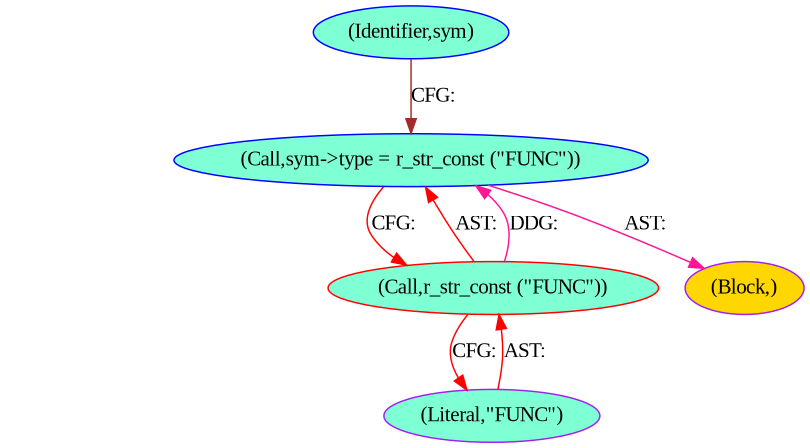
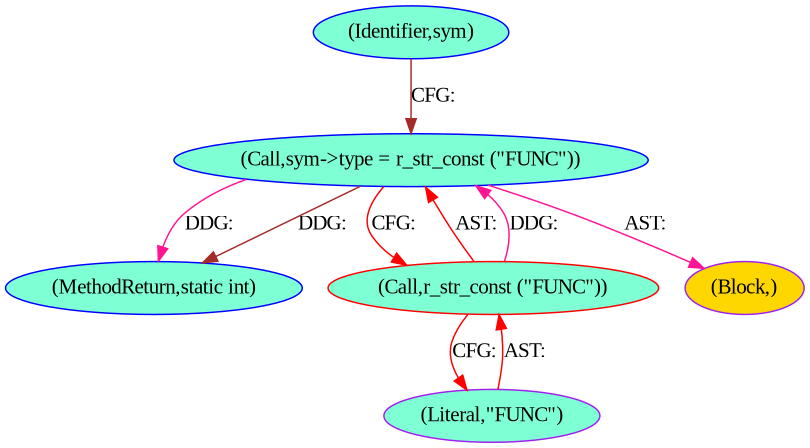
  digraph {
    fontname="Liberation Serif"
    node [color=blue fillcolor=aquamarine fontname="Liberation Serif" style=filled]
    edge [color=red fontname="Liberation Serif"]
    n1 [label="(Call,sym->type = r_str_const (\"FUNC\"))"]
    n2 [color=red label="(Call,r_str_const (\"FUNC\"))"]
+   n3 [label="(MethodReturn,static int)"]
    n4 [color=purple fillcolor=gold label="(Block,)"]
    n5 [color=purple label="(Literal,\"FUNC\")"]
    n6 [label="(Identifier,sym)"]
    n1 -> n2 [label="CFG: "]
+   n1 -> n3 [color=deeppink label="DDG: "]
+   n1 -> n3 [color=brown label="DDG: "]
    n1 -> n4 [color=deeppink label="AST: "]
    n2 -> n1 [label="AST: "]
    n2 -> n1 [color=deeppink label="DDG: "]
    n2 -> n5 [label="CFG: "]
    n5 -> n2 [label="AST: "]
    n6 -> n1 [color=brown label="CFG: "]
  }
